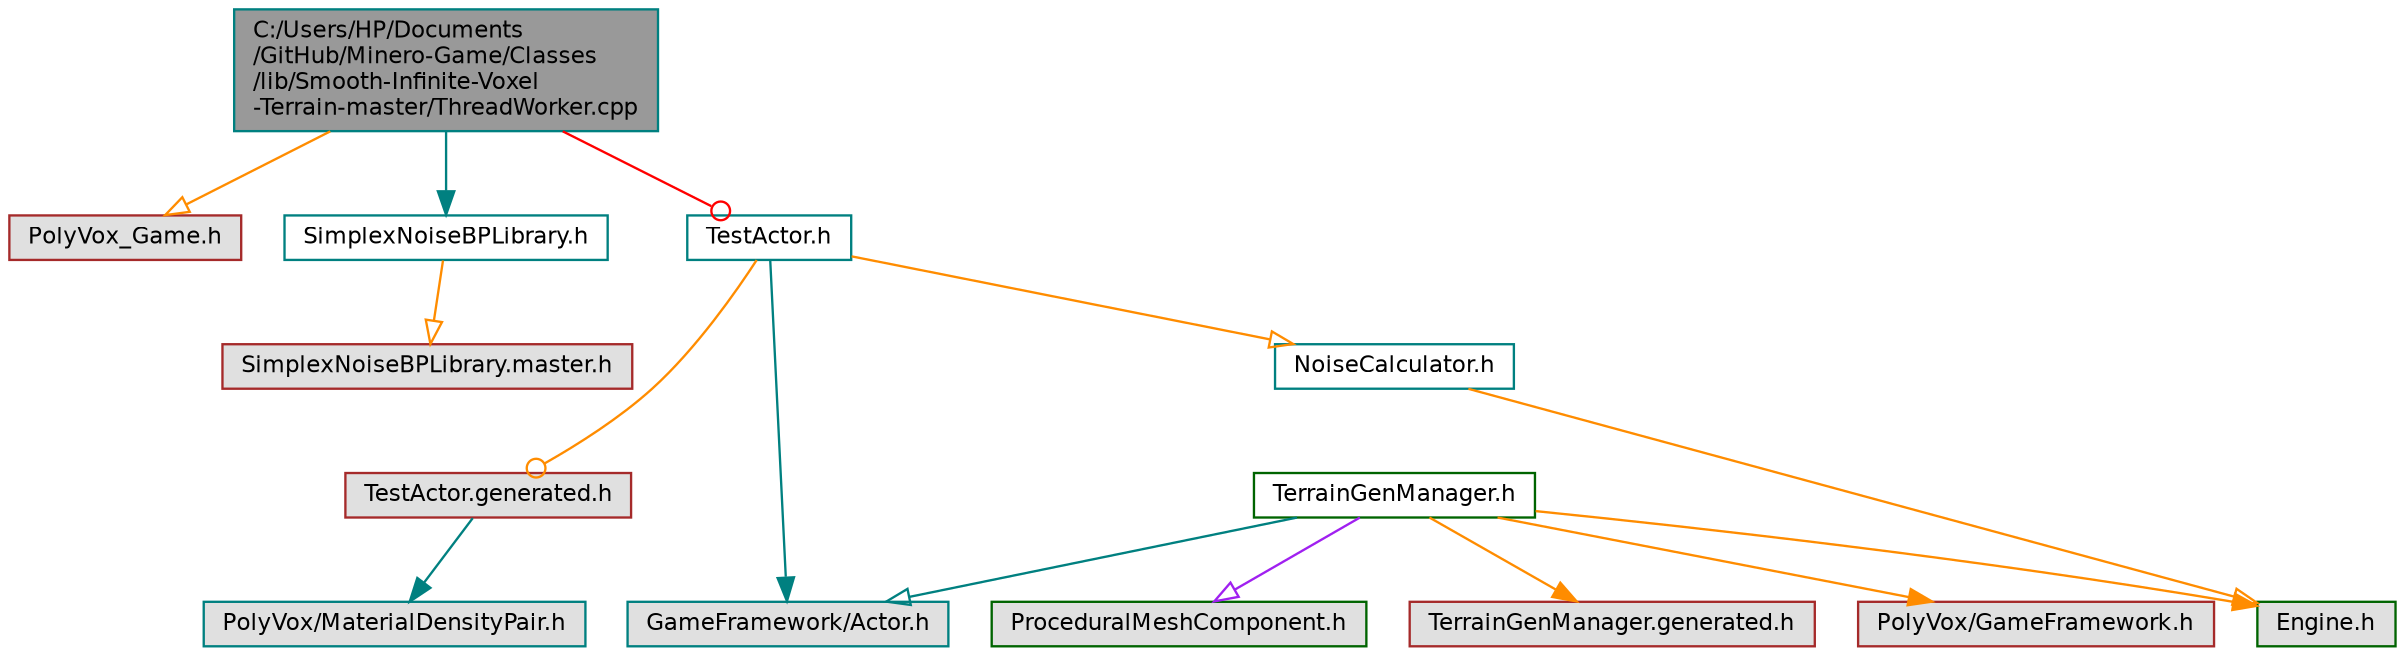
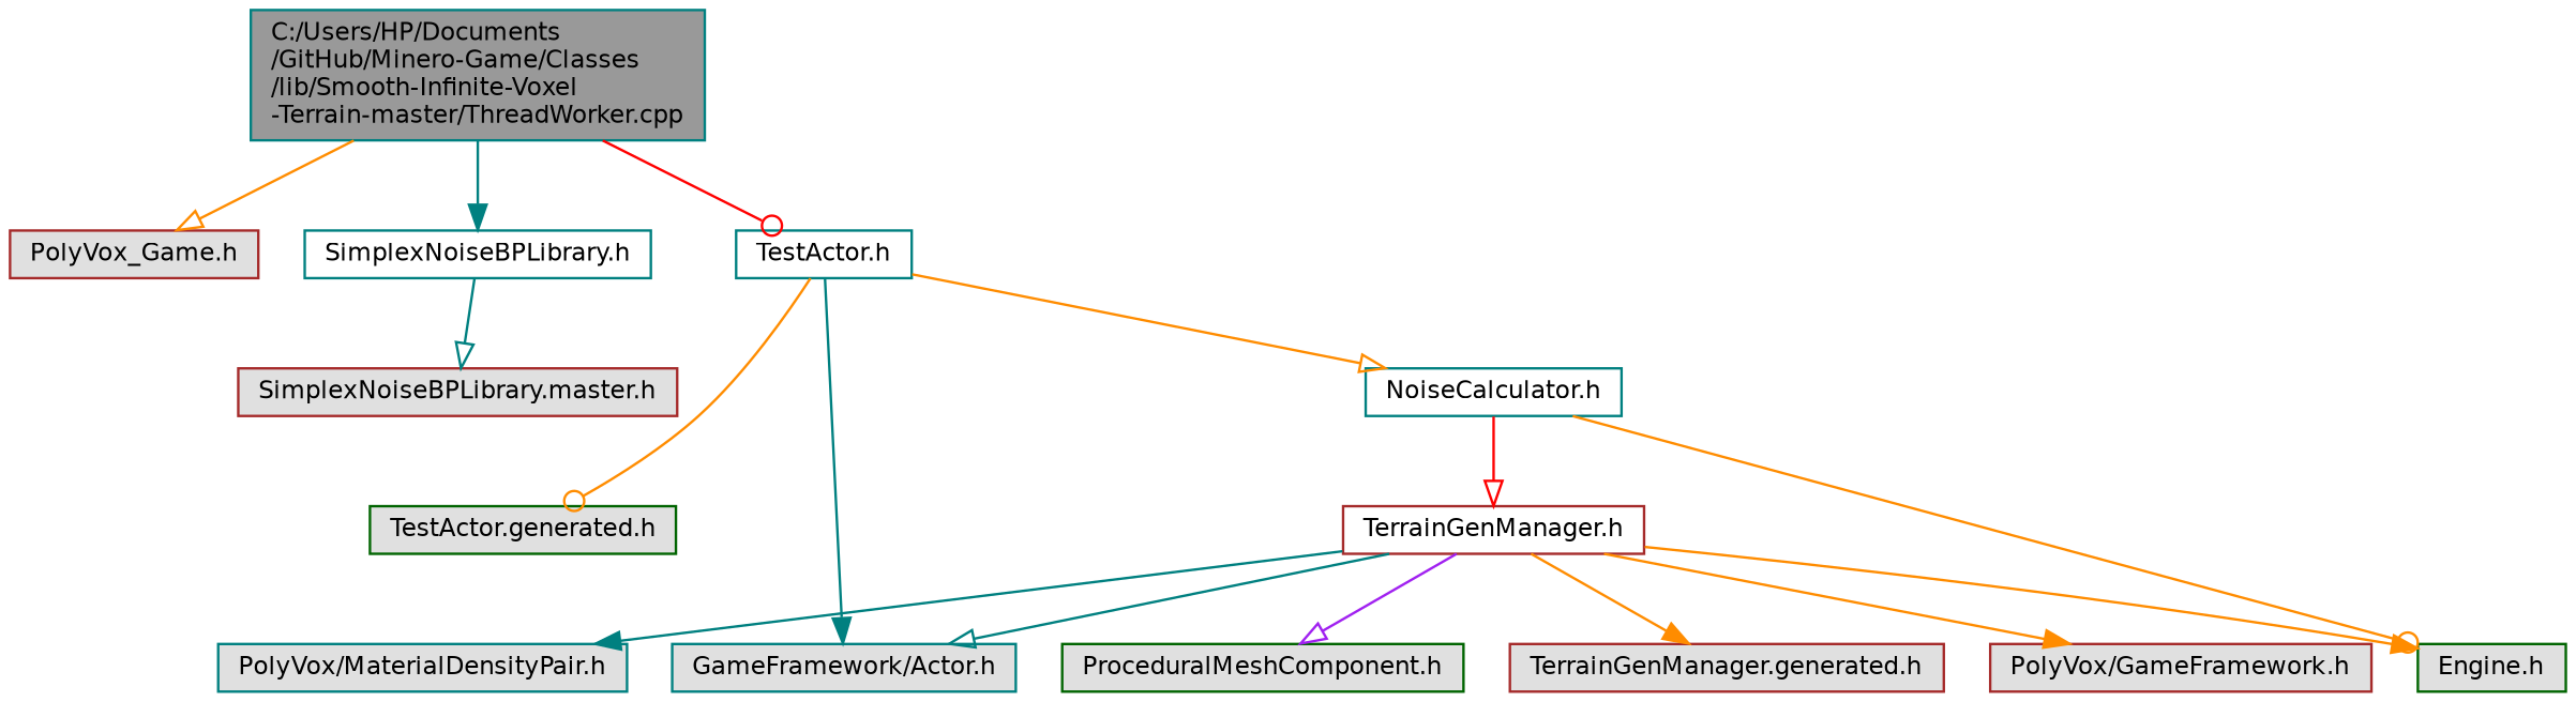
  digraph {
    node [color=teal fillcolor="#E0E0E0" fontname=Helvetica fontsize=10 shape=box style=filled]
    edge [arrowhead=onormal color=darkorange fontname=Helvetica fontsize=10 labelfontname=Helvetica labelfontsize=10 style=solid]
    n1 [fillcolor=grey60 fontcolor=black height=0.2 label="C:/Users/HP/Documents\l/GitHub/Minero-Game/Classes\l/lib/Smooth-Infinite-Voxel\l-Terrain-master/ThreadWorker.cpp" width=0.4]
    n2 [color=brown height=0.2 label="PolyVox_Game.h" width=0.4]
    n3 [fillcolor=white height=0.2 label="SimplexNoiseBPLibrary.h" width=0.4]
    n4 [fillcolor=white height=0.2 label="TestActor.h" width=0.4]
    n5 [color=brown height=0.2 label="SimplexNoiseBPLibrary.master.h" width=0.4]
    n6 [height=0.2 label="GameFramework/Actor.h" width=0.4]
    n7 [fillcolor=white height=0.2 label="NoiseCalculator.h" width=0.4]
-   n8 [color=brown height=0.2 label="TestActor.generated.h" width=0.4]
+   n8 [color=darkgreen height=0.2 label="TestActor.generated.h" width=0.4]
    n9 [color=darkgreen height=0.2 label="Engine.h" width=0.4]
-   n10 [color=darkgreen fillcolor=white height=0.2 label="TerrainGenManager.h" width=0.4]
+   n10 [color=brown fillcolor=white height=0.2 label="TerrainGenManager.h" width=0.4]
    n11 [color=brown height=0.2 label="PolyVox/GameFramework.h" width=0.4]
    n12 [color=darkgreen height=0.2 label="ProceduralMeshComponent.h" width=0.4]
    n13 [height=0.2 label="PolyVox/MaterialDensityPair.h" width=0.4]
    n14 [color=brown height=0.2 label="TerrainGenManager.generated.h" width=0.4]
    n1 -> n2
    n1 -> n3 [arrowhead=normal color=teal]
    n1 -> n4 [arrowhead=odot color=red]
-   n3 -> n5
+   n3 -> n5 [color=teal]
    n4 -> n6 [arrowhead=normal color=teal]
    n4 -> n7
    n4 -> n8 [arrowhead=odot]
-   n7 -> n9
+   n7 -> n9 [arrowhead=odot]
+   n7 -> n10 [color=red]
    n10 -> n6 [color=teal]
    n10 -> n9 [arrowhead=normal]
    n10 -> n11 [arrowhead=normal]
    n10 -> n12 [color=purple]
-   n8 -> n13 [arrowhead=normal color=teal]
+   n10 -> n13 [arrowhead=normal color=teal]
    n10 -> n14 [arrowhead=normal]
  }
